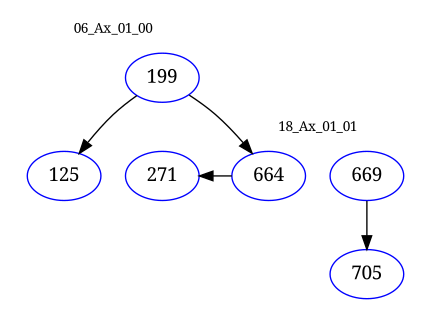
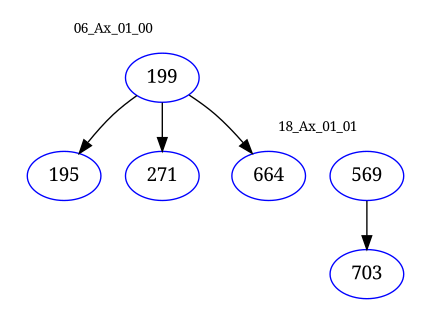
  digraph {
    fontname="Noto Serif"
    node [color=blue fontname="Noto Serif"]
    edge [color=black fontname="Noto Serif"]
    n1 [label=199]
-   n2 [label=125]
+   n2 [label=195]
    n3 [label=271]
-   n4 [label=669]
+   n4 [label=569]
    n5 [label=664]
-   n6 [label=705]
+   n6 [label=703]
    subgraph cluster_1 {
      color=white
      fontsize=10
      label="06_Ax_01_00"
      n1
      n2
      n3
    }
    subgraph cluster_2 {
      color=white
      fontsize=10
      label="18_Ax_01_01"
      n4
      n5
      n6
    }
    n1 -> n2
-   n5 -> n3
+   n1 -> n3
    n1 -> n5
    n4 -> n6
  }
